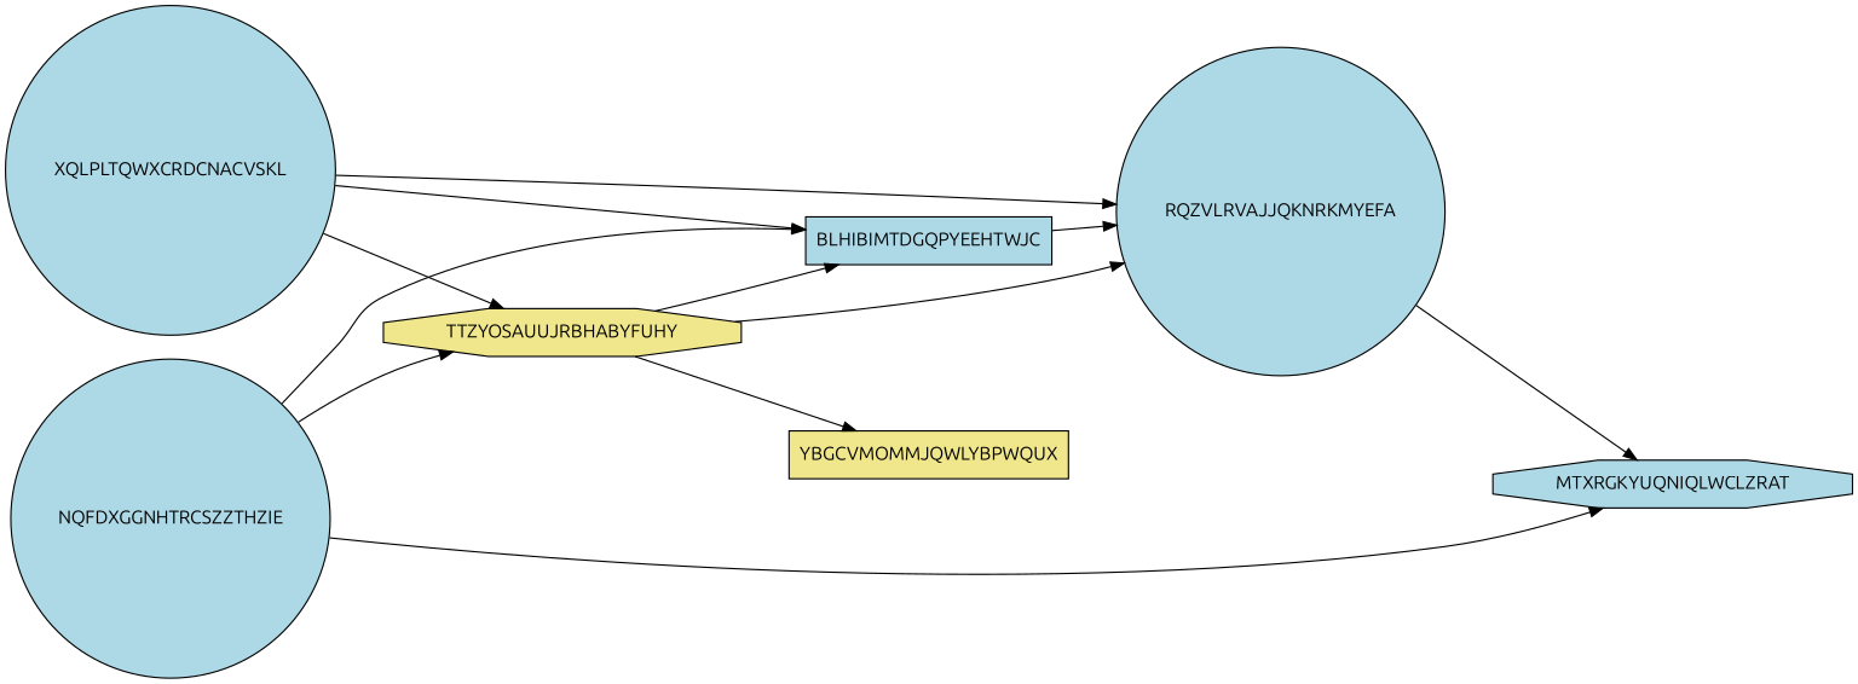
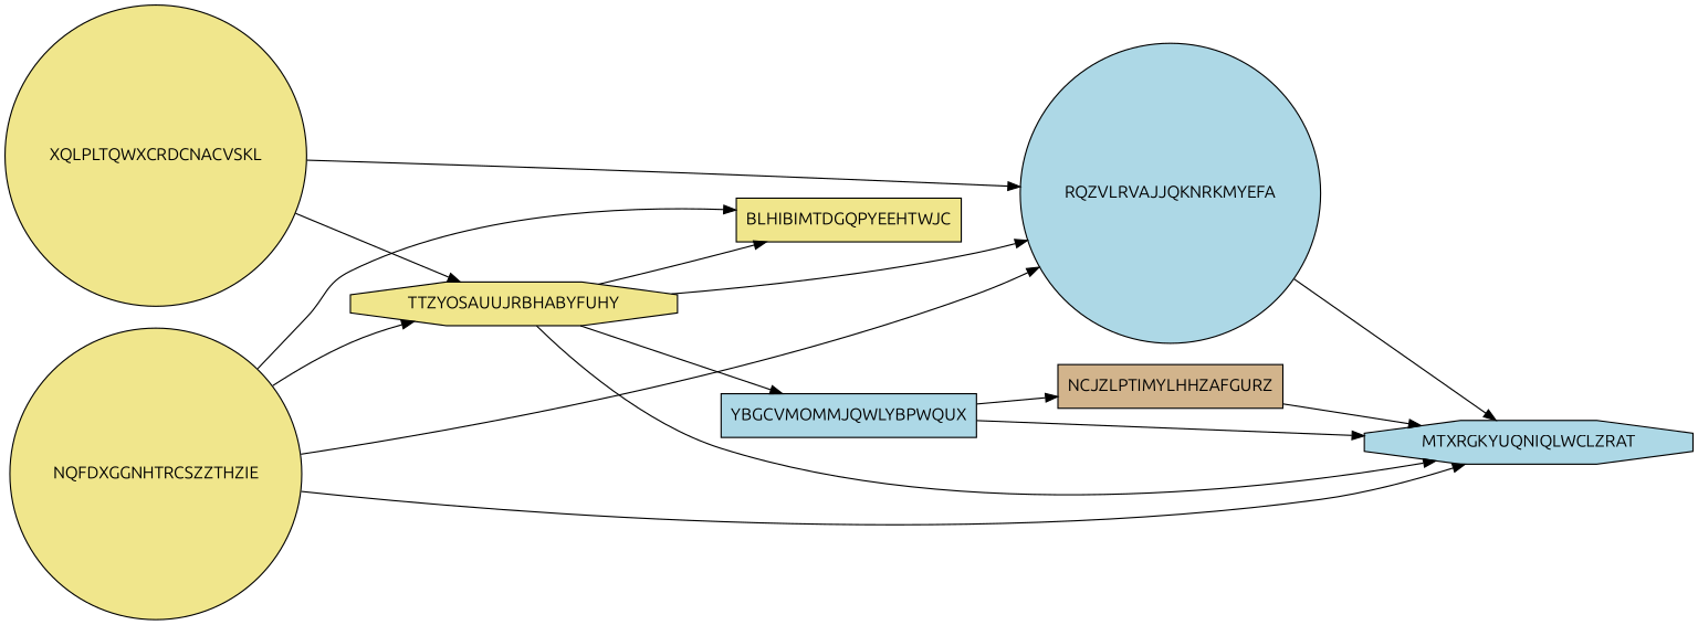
  digraph {
    fontname=Ubuntu
    rankdir=LR
    node [Processor=1 Start=0 Weight=15 fillcolor=khaki fontname=Ubuntu shape=circle style=filled]
    edge [Weight=19 fontname=Ubuntu]
-   XQLPLTQWXCRDCNACVSKL [Weight=16 fillcolor=lightblue]
+   XQLPLTQWXCRDCNACVSKL [Weight=16]
    TTZYOSAUUJRBHABYFUHY [Start=27 shape=octagon]
    RQZVLRVAJJQKNRKMYEFA [Start=42 Weight=14 fillcolor=lightblue]
-   BLHIBIMTDGQPYEEHTWJC [Processor=2 Start=56 Weight=20 fillcolor=lightblue shape=box]
-   YBGCVMOMMJQWLYBPWQUX [Start=16 Weight=11 shape=box]
+   BLHIBIMTDGQPYEEHTWJC [Processor=2 Start=56 Weight=20 shape=box]
+   YBGCVMOMMJQWLYBPWQUX [Start=16 Weight=11 fillcolor=lightblue shape=box]
    MTXRGKYUQNIQLWCLZRAT [Start=71 Weight=19 fillcolor=lightblue shape=octagon]
-   NQFDXGGNHTRCSZZTHZIE [Processor=2 Weight=13 fillcolor=lightblue]
+   NCJZLPTIMYLHHZAFGURZ [Start=56 fillcolor=tan shape=box]
+   NQFDXGGNHTRCSZZTHZIE [Processor=2 Weight=13]
    XQLPLTQWXCRDCNACVSKL -> TTZYOSAUUJRBHABYFUHY [Weight=12]
    XQLPLTQWXCRDCNACVSKL -> RQZVLRVAJJQKNRKMYEFA [Weight=10]
-   XQLPLTQWXCRDCNACVSKL -> BLHIBIMTDGQPYEEHTWJC [Weight=17]
    TTZYOSAUUJRBHABYFUHY -> RQZVLRVAJJQKNRKMYEFA
    TTZYOSAUUJRBHABYFUHY -> BLHIBIMTDGQPYEEHTWJC [Weight=14]
    TTZYOSAUUJRBHABYFUHY -> YBGCVMOMMJQWLYBPWQUX [Weight=18]
+   TTZYOSAUUJRBHABYFUHY -> MTXRGKYUQNIQLWCLZRAT
    RQZVLRVAJJQKNRKMYEFA -> MTXRGKYUQNIQLWCLZRAT [Weight=20]
+   YBGCVMOMMJQWLYBPWQUX -> MTXRGKYUQNIQLWCLZRAT [Weight=16]
+   YBGCVMOMMJQWLYBPWQUX -> NCJZLPTIMYLHHZAFGURZ [Weight=16]
+   NCJZLPTIMYLHHZAFGURZ -> MTXRGKYUQNIQLWCLZRAT [Weight=10]
    NQFDXGGNHTRCSZZTHZIE -> TTZYOSAUUJRBHABYFUHY [Weight=14]
-   BLHIBIMTDGQPYEEHTWJC -> RQZVLRVAJJQKNRKMYEFA [Weight=12]
+   NQFDXGGNHTRCSZZTHZIE -> RQZVLRVAJJQKNRKMYEFA [Weight=12]
    NQFDXGGNHTRCSZZTHZIE -> BLHIBIMTDGQPYEEHTWJC
    NQFDXGGNHTRCSZZTHZIE -> MTXRGKYUQNIQLWCLZRAT [Weight=11]
  }
